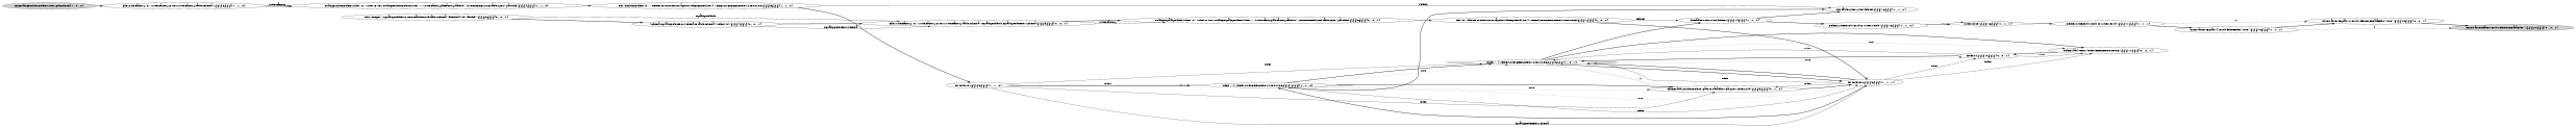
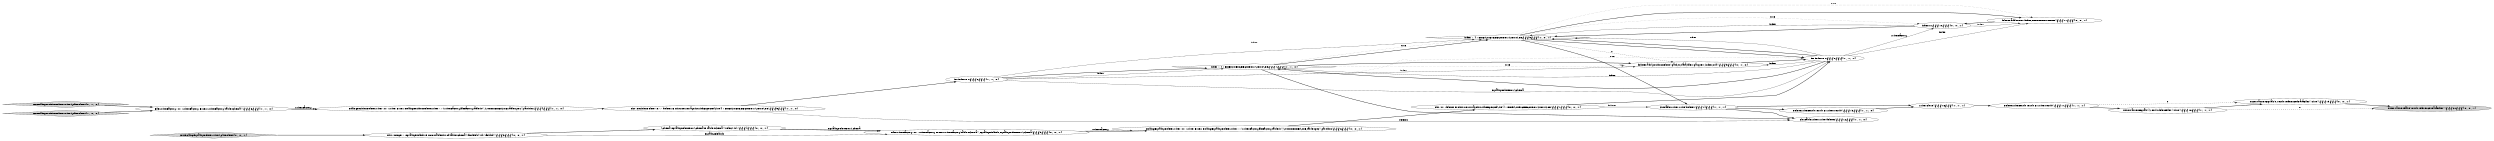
  digraph {
    rankdir=LR
    node [fillcolor=white shape=ellipse style=filled]
    edge [style=bold]
+   n1 [fillcolor=lightgray label="testRollingPositionDeleteWriterSplitDeletes['0', '1', '0']" shape=diamond]
    n2 [label="FileWriterFactory<T> writerFactory = newWriterFactory(table.schema())@@@3@@@['1', '1', '0']"]
    n3 [label="RollingPositionDeleteWriter<T> writer = new RollingPositionDeleteWriter<>(writerFactory,fileFactory,table.io(),SMALL_FILE_SIZE,table.spec(),partition)@@@4@@@['1', '1', '0']"]
    n4 [label="DeleteWriteResult result = writer.result()@@@15@@@['1', '1', '0']"]
-   n5 [label="writer.close()@@@16@@@['1', '1', '1']" shape=diamond]
+   n5 [label="writer.close()@@@16@@@['1', '1', '1']"]
    n6 [label="DeleteWriteResult result = writer.result()@@@17@@@['1', '1', '1']"]
    n7 [label="index < 4 * FILE_SIZE_CHECK_ROWS_DIVISOR@@@7@@@['1', '1', '0']" shape=diamond]
    n8 [label="index < 4 * FILE_SIZE_CHECK_ROWS_DIVISOR@@@9@@@['1', '0', '1']" shape=diamond]
    n9 [label="closeableWriter.write(deletes)@@@12@@@['1', '1', '0']"]
    n10 [label="deletes.add(positionDelete(\"path/to/data/file-1.parquet\",index,null))@@@9@@@['0', '1', '0']"]
    n11 [label="int index = 0@@@8@@@['1', '1', '1']"]
    n12 [label="deletes.add(toRow(index,PARTITION_VALUE))@@@11@@@['0', '0', '1']"]
    n13 [label="index++@@@10@@@['0', '0', '1']"]
    n14 [label="closeableWriter.write(deletes)@@@14@@@['1', '1', '1']"]
    n15 [label="List<T> deletes = Lists.newArrayListWithExpectedSize(4 * FILE_SIZE_CHECK_ROWS_DIVISOR)@@@7@@@['0', '0', '1']"]
-   n16 [fillcolor=lightgray label="testRollingPositionDeleteWriterSplitDeletes['1', '0', '0']"]
+   n16 [fillcolor=lightgray label="testRollingPositionDeleteWriterSplitDeletes['1', '0', '0']" shape=diamond]
    n17 [label="Schema equalityDeleteRowSchema = table.schema().select(\"id\")@@@4@@@['0', '0', '1']"]
    n18 [label="FileWriterFactory<T> writerFactory = newWriterFactory(table.schema(),equalityFieldIds,equalityDeleteRowSchema)@@@5@@@['0', '0', '1']"]
    n19 [label="RollingEqualityDeleteWriter<T> writer = new RollingEqualityDeleteWriter<>(writerFactory,fileFactory,table.io(),SMALL_FILE_SIZE,table.spec(),partition)@@@6@@@['0', '0', '1']"]
    n20 [label="List<PositionDelete<T>> deletes = Lists.newArrayListWithExpectedSize(4 * FILE_SIZE_CHECK_ROWS_DIVISOR)@@@5@@@['1', '1', '0']"]
    n21 [label="int index = 0@@@6@@@['1', '1', '0']"]
    n22 [label="Assert.assertEquals(0,result.referencedDataFiles().size())@@@19@@@['0', '0', '1']"]
    n23 [fillcolor=lightgray label="Assert.assertFalse(result.referencesDataFiles())@@@20@@@['0', '0', '1']"]
+   n24 [fillcolor=lightgray label="testRollingEqualityDeleteWriterSplitDeletes['0', '0', '1']" shape=diamond]
    n25 [label="List<Integer> equalityFieldIds = ImmutableList.of(table.schema().findField(\"id\").fieldId())@@@3@@@['0', '0', '1']"]
    n26 [label="Assert.assertEquals(4,result.deleteFiles().size())@@@18@@@['1', '1', '1']"]
+   n1 -> n2
    n2 -> n3 [label=writerFactory style=solid]
    n2 -> n3
    n3 -> n20
    n4 -> n5
    n5 -> n6
    n6 -> n22 [label=0 style=dashed]
    n6 -> n26
    n7 -> n8
    n7 -> n8 [label=true style=dotted]
    n7 -> n9
    n7 -> n10
    n7 -> n10 [label=true style=dotted]
    n7 -> n11 [label=true style=dotted]
    n8 -> n10 [label=0 style=dashed]
    n8 -> n11
    n8 -> n12 [label=true style=dotted]
    n8 -> n12
    n8 -> n13 [label=true style=dotted]
    n8 -> n14
    n10 -> n11
    n11 -> n7 [label=index style=solid]
    n11 -> n7
    n11 -> n8
    n11 -> n8 [label=index style=solid]
    n11 -> n10 [label=index style=solid]
    n11 -> n12 [label=index style=solid]
-   n11 -> n13 [label=index style=solid]
+   n11 -> n13 [label=writerFactory style=solid]
    n12 -> n13
    n13 -> n8 [label=index style=solid]
    n13 -> n8
    n13 -> n12 [label=index style=solid]
    n14 -> n4
-   n14 -> n5 [style=dotted]
+   n14 -> n5
    n14 -> n9
    n15 -> n11
    n15 -> n14 [label=deletes style=solid]
    n16 -> n2
    n17 -> n18 [label=equalityDeleteRowSchema style=solid]
    n17 -> n18
    n18 -> n19 [label=writerFactory style=solid]
    n18 -> n19
    n19 -> n15
    n20 -> n9 [label=deletes style=solid]
    n20 -> n21
    n21 -> n7 [label=index style=solid]
    n21 -> n7
    n21 -> n8 [label=index style=solid]
    n21 -> n10 [label=index style=solid]
    n21 -> n11 [label=equalityDeleteRowSchema style=solid]
    n22 -> n23
+   n24 -> n25
    n25 -> n17
    n25 -> n18 [label=equalityFieldIds style=solid]
    n26 -> n22
    n26 -> n23 [label=0 style=dashed]
  }
